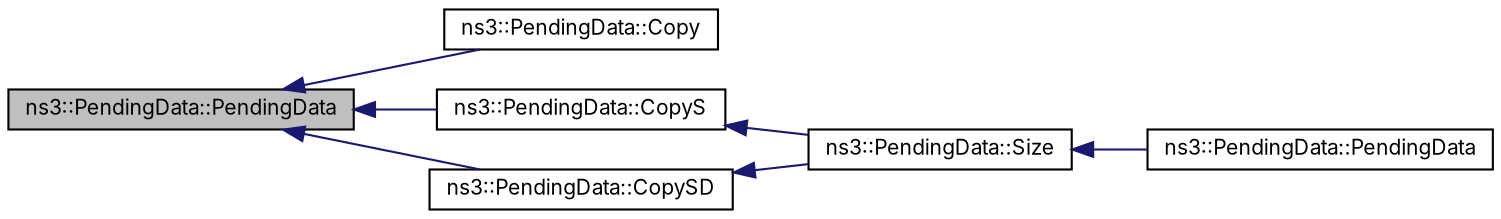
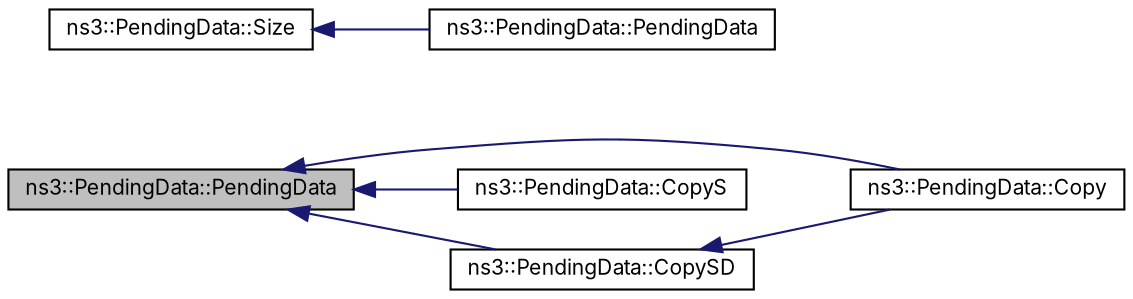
  digraph {
    fontname=Inter
    rankdir=LR
    node [color=black fillcolor=white fontname=Inter fontsize=10 shape=record style=filled]
    edge [color=midnightblue dir=back fontname=Inter fontsize=10 labelfontname=Helvetica labelfontsize=10 style=solid]
    n1 [fillcolor=grey75 fontcolor=black height=0.2 label="ns3::PendingData::PendingData" width=0.4]
    n2 [height=0.2 label="ns3::PendingData::Copy" width=0.4]
    n3 [height=0.2 label="ns3::PendingData::CopyS" width=0.4]
    n4 [height=0.2 label="ns3::PendingData::CopySD" width=0.4]
    n5 [height=0.2 label="ns3::PendingData::Size" width=0.4]
    n6 [height=0.2 label="ns3::PendingData::PendingData" width=0.4]
    n1 -> n2
    n1 -> n3
    n1 -> n4
-   n3 -> n5
-   n4 -> n5
+   n4 -> n2
    n5 -> n6
  }
